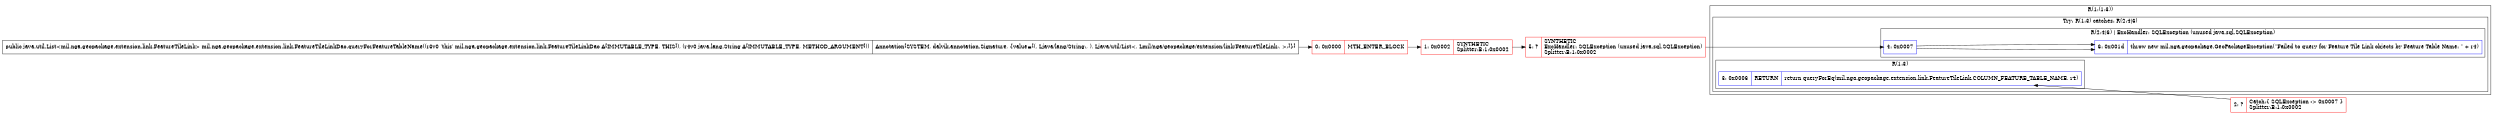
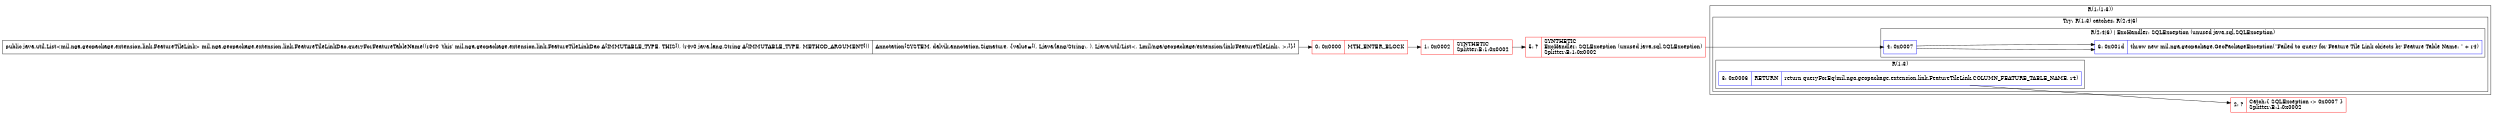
  digraph {
    rankdir=LR
    node [color=red shape=record]
    n1 [color=blue label="{3\:\ 0x0006|RETURN\l|return queryForEq(mil.nga.geopackage.extension.link.FeatureTileLink.COLUMN_FEATURE_TABLE_NAME, r4)\l}"]
    n2 [color=blue label="{4\:\ 0x0007}"]
    n3 [color=blue label="{6\:\ 0x001d|throw new mil.nga.geopackage.GeoPackageException(\"Failed to query for Feature Tile Link objects by Feature Table Name: \" + r4)\l}"]
    n4 [label="{0\:\ 0x0000|MTH_ENTER_BLOCK\l}"]
    n5 [label="{1\:\ 0x0002|SYNTHETIC\lSplitter:B:1:0x0002\l}"]
    n6 [label="{5\:\ ?|SYNTHETIC\lExcHandler: SQLException (unused java.sql.SQLException)\lSplitter:B:1:0x0002\l}"]
    n7 [label="{2\:\ ?|Catch:\{ SQLException \-\> 0x0007 \}\lSplitter:B:1:0x0002\l}"]
    n8 [label="{public java.util.List\<mil.nga.geopackage.extension.link.FeatureTileLink\> mil.nga.geopackage.extension.link.FeatureTileLinkDao.queryForFeatureTableName((r3v0 'this' mil.nga.geopackage.extension.link.FeatureTileLinkDao A[IMMUTABLE_TYPE, THIS]), (r4v0 java.lang.String A[IMMUTABLE_TYPE, METHOD_ARGUMENT]))  | Annotation[SYSTEM, dalvik.annotation.Signature, \{value=[(, Ljava\/lang\/String;, ), Ljava\/util\/List\<, Lmil\/nga\/geopackage\/extension\/link\/FeatureTileLink;, \>;]\}]\l}" color=""]
    subgraph cluster_1 {
      label="R(1:(1:3))"
      subgraph cluster_2 {
        label="Try: R(1:3) catches: R(2:4|6)"
        subgraph cluster_3 {
          label="R(1:3)"
          n1
        }
        subgraph cluster_4 {
          label="R(2:4|6) | ExcHandler: SQLException (unused java.sql.SQLException)\l"
          n2
          n3
        }
      }
    }
    subgraph cluster_5 {
      label="R(2:4|6) | ExcHandler: SQLException (unused java.sql.SQLException)\l"
    }
    n2 -> n3
    n2 -> n3
    n4 -> n5
    n5 -> n6
    n6 -> n2
-   n7 -> n1
+   n1 -> n7
    n8 -> n4
  }
